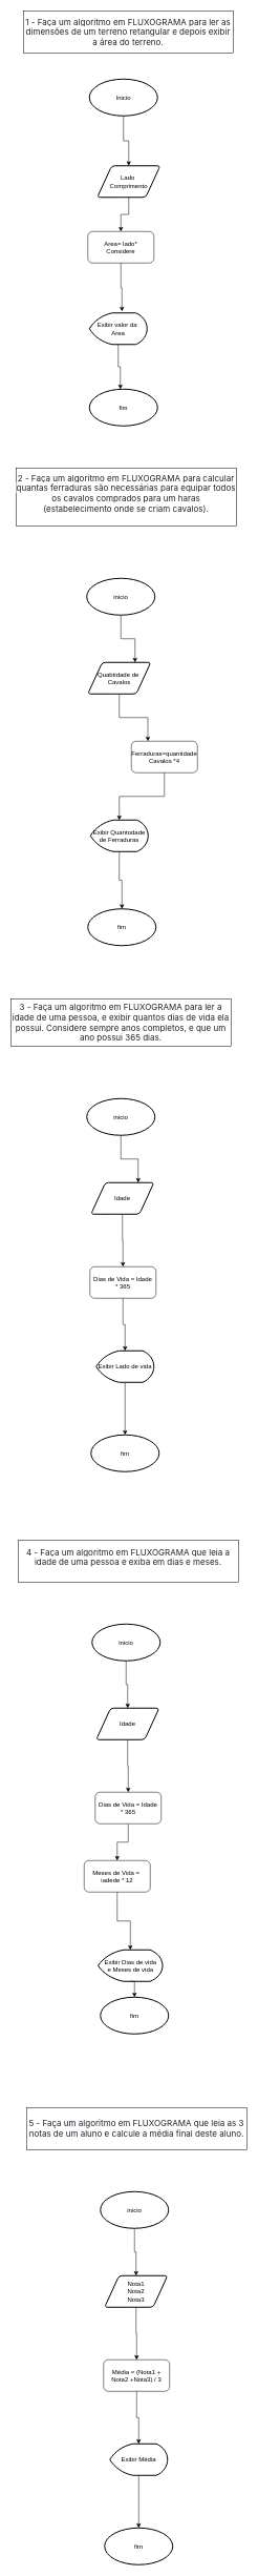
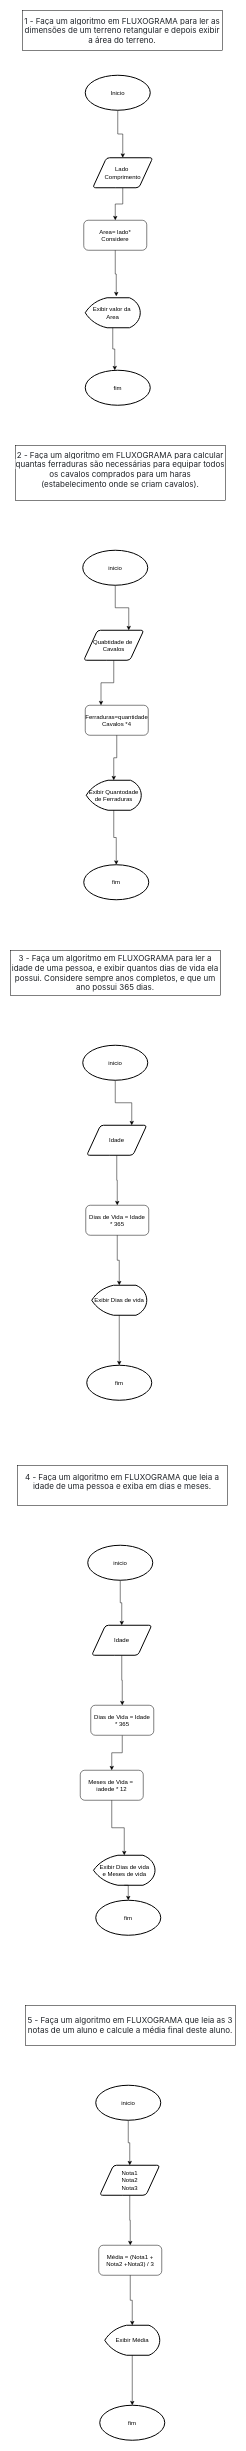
  <mxCell id="0" />
  <mxCell id="1" parent="0" />
  <mxCell id="2" value="&lt;span style=&quot;color: rgb(31, 35, 40); font-family: -apple-system, BlinkMacSystemFont, &amp;quot;Segoe UI&amp;quot;, &amp;quot;Noto Sans&amp;quot;, Helvetica, Arial, sans-serif, &amp;quot;Apple Color Emoji&amp;quot;, &amp;quot;Segoe UI Emoji&amp;quot;; font-size: 16px; text-align: start; background-color: rgb(255, 255, 255);&quot;&gt;1 - Faça um algoritmo em FLUXOGRAMA para ler as dimensões de um terreno retangular e depois exibir a área do terreno.&lt;/span&gt;" style="rounded=0;whiteSpace=wrap;html=1;" vertex="1" parent="1"><mxGeometry x="44" y="20" width="400" height="80" as="geometry" /></mxCell>
  <mxCell id="3" style="edgeStyle=orthogonalEdgeStyle;rounded=0;orthogonalLoop=1;jettySize=auto;html=1;exitX=0.5;exitY=1;exitDx=0;exitDy=0;exitPerimeter=0;entryX=0.5;entryY=0;entryDx=0;entryDy=0;" edge="1" parent="1" source="4" target="6"><mxGeometry relative="1" as="geometry" /></mxCell>
  <mxCell id="4" value="Inicio" style="strokeWidth=2;html=1;shape=mxgraph.flowchart.start_1;whiteSpace=wrap;" vertex="1" parent="1"><mxGeometry x="170" y="150" width="130" height="70" as="geometry" /></mxCell>
  <mxCell id="5" style="edgeStyle=orthogonalEdgeStyle;rounded=0;orthogonalLoop=1;jettySize=auto;html=1;exitX=0.5;exitY=1;exitDx=0;exitDy=0;entryX=0.5;entryY=0;entryDx=0;entryDy=0;" edge="1" parent="1" source="6" target="7"><mxGeometry relative="1" as="geometry" /></mxCell>
  <mxCell id="6" value="Lado&amp;nbsp;&lt;div&gt;Comprimento&lt;/div&gt;" style="shape=parallelogram;html=1;strokeWidth=2;perimeter=parallelogramPerimeter;whiteSpace=wrap;rounded=1;arcSize=12;size=0.23;" vertex="1" parent="1"><mxGeometry x="185" y="315" width="120" height="60" as="geometry" /></mxCell>
  <mxCell id="7" value="Area= lado*&lt;div&gt;Considere&lt;/div&gt;" style="rounded=1;whiteSpace=wrap;html=1;" vertex="1" parent="1"><mxGeometry x="167" y="440" width="126" height="60" as="geometry" /></mxCell>
  <mxCell id="8" value="Exibir valor da&amp;nbsp;&lt;div&gt;Area&lt;/div&gt;" style="strokeWidth=2;html=1;shape=mxgraph.flowchart.display;whiteSpace=wrap;" vertex="1" parent="1"><mxGeometry x="170" y="595" width="110" height="60" as="geometry" /></mxCell>
  <mxCell id="9" value="fim" style="strokeWidth=2;html=1;shape=mxgraph.flowchart.start_1;whiteSpace=wrap;" vertex="1" parent="1"><mxGeometry x="170" y="740" width="130" height="70" as="geometry" /></mxCell>
  <mxCell id="10" style="edgeStyle=orthogonalEdgeStyle;rounded=0;orthogonalLoop=1;jettySize=auto;html=1;exitX=0.5;exitY=1;exitDx=0;exitDy=0;entryX=0.564;entryY=-0.05;entryDx=0;entryDy=0;entryPerimeter=0;" edge="1" parent="1" source="7" target="8"><mxGeometry relative="1" as="geometry" /></mxCell>
  <mxCell id="11" style="edgeStyle=orthogonalEdgeStyle;rounded=0;orthogonalLoop=1;jettySize=auto;html=1;exitX=0.5;exitY=1;exitDx=0;exitDy=0;exitPerimeter=0;entryX=0.454;entryY=0;entryDx=0;entryDy=0;entryPerimeter=0;" edge="1" parent="1" source="8" target="9"><mxGeometry relative="1" as="geometry" /></mxCell>
  <mxCell id="12" value="&#10;&lt;span style=&quot;color: rgb(31, 35, 40); font-family: -apple-system, BlinkMacSystemFont, &amp;quot;Segoe UI&amp;quot;, &amp;quot;Noto Sans&amp;quot;, Helvetica, Arial, sans-serif, &amp;quot;Apple Color Emoji&amp;quot;, &amp;quot;Segoe UI Emoji&amp;quot;; font-size: 16px; font-style: normal; font-variant-ligatures: normal; font-variant-caps: normal; font-weight: 400; letter-spacing: normal; orphans: 2; text-align: start; text-indent: 0px; text-transform: none; widows: 2; word-spacing: 0px; -webkit-text-stroke-width: 0px; white-space: normal; background-color: rgb(255, 255, 255); text-decoration-thickness: initial; text-decoration-style: initial; text-decoration-color: initial; display: inline !important; float: none;&quot;&gt;2 - Faça um algoritmo em FLUXOGRAMA para calcular quantas ferraduras são necessárias para equipar todos os cavalos comprados para um haras (estabelecimento onde se criam cavalos).&lt;/span&gt;&#10;&#10;" style="rounded=0;whiteSpace=wrap;html=1;" vertex="1" parent="1"><mxGeometry x="30" y="890" width="420" height="110" as="geometry" /></mxCell>
  <mxCell id="13" style="edgeStyle=orthogonalEdgeStyle;rounded=0;orthogonalLoop=1;jettySize=auto;html=1;exitX=0.5;exitY=1;exitDx=0;exitDy=0;exitPerimeter=0;entryX=0.75;entryY=0;entryDx=0;entryDy=0;" edge="1" parent="1" source="14" target="16"><mxGeometry relative="1" as="geometry" /></mxCell>
  <mxCell id="14" value="inicio" style="strokeWidth=2;html=1;shape=mxgraph.flowchart.start_1;whiteSpace=wrap;" vertex="1" parent="1"><mxGeometry x="165" y="1100" width="130" height="70" as="geometry" /></mxCell>
  <mxCell id="15" style="edgeStyle=orthogonalEdgeStyle;rounded=0;orthogonalLoop=1;jettySize=auto;html=1;exitX=0.5;exitY=1;exitDx=0;exitDy=0;entryX=0.25;entryY=0;entryDx=0;entryDy=0;" edge="1" parent="1" source="16" target="17"><mxGeometry relative="1" as="geometry" /></mxCell>
  <mxCell id="16" value="Quabtidade de&amp;nbsp;&lt;div&gt;Cavalos&lt;/div&gt;" style="shape=parallelogram;html=1;strokeWidth=2;perimeter=parallelogramPerimeter;whiteSpace=wrap;rounded=1;arcSize=12;size=0.23;" vertex="1" parent="1"><mxGeometry x="167" y="1260" width="120" height="60" as="geometry" /></mxCell>
- <mxCell id="17" value="Ferraduras=quantidade&lt;div&gt;Cavalos *4&lt;/div&gt;" style="rounded=1;whiteSpace=wrap;html=1;" vertex="1" parent="1"><mxGeometry x="250" y="1410" width="126" height="60" as="geometry" /></mxCell>
+ <mxCell id="17" value="Ferraduras=quantidade&lt;div&gt;Cavalos *4&lt;/div&gt;" style="rounded=1;whiteSpace=wrap;html=1;" vertex="1" parent="1"><mxGeometry x="170" y="1410" width="126" height="60" as="geometry" /></mxCell>
  <mxCell id="18" value="Exibir Quantodade de Ferraduras" style="strokeWidth=2;html=1;shape=mxgraph.flowchart.display;whiteSpace=wrap;" vertex="1" parent="1"><mxGeometry x="172" y="1560" width="110" height="60" as="geometry" /></mxCell>
  <mxCell id="19" value="fim" style="strokeWidth=2;html=1;shape=mxgraph.flowchart.start_1;whiteSpace=wrap;" vertex="1" parent="1"><mxGeometry x="167" y="1729" width="130" height="70" as="geometry" /></mxCell>
  <mxCell id="20" value="&lt;span style=&quot;color: rgb(31, 35, 40); font-family: -apple-system, BlinkMacSystemFont, &amp;quot;Segoe UI&amp;quot;, &amp;quot;Noto Sans&amp;quot;, Helvetica, Arial, sans-serif, &amp;quot;Apple Color Emoji&amp;quot;, &amp;quot;Segoe UI Emoji&amp;quot;; font-size: 16px; text-align: start; background-color: rgb(255, 255, 255);&quot;&gt;3 - Faça um algoritmo em FLUXOGRAMA para ler a idade de uma pessoa, e exibir quantos dias de vida ela possui. Considere sempre anos completos, e que um ano possui 365 dias.&lt;/span&gt;" style="rounded=0;whiteSpace=wrap;html=1;" vertex="1" parent="1"><mxGeometry x="20" y="1900" width="420" height="90" as="geometry" /></mxCell>
  <mxCell id="21" style="edgeStyle=orthogonalEdgeStyle;rounded=0;orthogonalLoop=1;jettySize=auto;html=1;exitX=0.5;exitY=1;exitDx=0;exitDy=0;exitPerimeter=0;entryX=0.75;entryY=0;entryDx=0;entryDy=0;" edge="1" parent="1" source="22" target="24"><mxGeometry relative="1" as="geometry" /></mxCell>
  <mxCell id="22" value="inicio" style="strokeWidth=2;html=1;shape=mxgraph.flowchart.start_1;whiteSpace=wrap;" vertex="1" parent="1"><mxGeometry x="165" y="2090" width="130" height="70" as="geometry" /></mxCell>
  <mxCell id="23" style="edgeStyle=orthogonalEdgeStyle;rounded=0;orthogonalLoop=1;jettySize=auto;html=1;exitX=0.5;exitY=1;exitDx=0;exitDy=0;entryX=0.5;entryY=0;entryDx=0;entryDy=0;" edge="1" parent="1" source="24" target="25"><mxGeometry relative="1" as="geometry" /></mxCell>
  <mxCell id="24" value="Idade" style="shape=parallelogram;html=1;strokeWidth=2;perimeter=parallelogramPerimeter;whiteSpace=wrap;rounded=1;arcSize=12;size=0.23;" vertex="1" parent="1"><mxGeometry x="173" y="2250" width="120" height="60" as="geometry" /></mxCell>
  <mxCell id="25" value="Dias de Vida = Idade&lt;div&gt;* 365&lt;/div&gt;" style="rounded=1;whiteSpace=wrap;html=1;" vertex="1" parent="1"><mxGeometry x="171" y="2410" width="126" height="60" as="geometry" /></mxCell>
- <mxCell id="26" value="Exibir Lado de vida" style="strokeWidth=2;html=1;shape=mxgraph.flowchart.display;whiteSpace=wrap;" vertex="1" parent="1"><mxGeometry x="183" y="2570" width="110" height="60" as="geometry" /></mxCell>
+ <mxCell id="26" value="Exibir Dias de vida" style="strokeWidth=2;html=1;shape=mxgraph.flowchart.display;whiteSpace=wrap;" vertex="1" parent="1"><mxGeometry x="183" y="2570" width="110" height="60" as="geometry" /></mxCell>
  <mxCell id="27" value="fim" style="strokeWidth=2;html=1;shape=mxgraph.flowchart.start_1;whiteSpace=wrap;" vertex="1" parent="1"><mxGeometry x="173" y="2730" width="130" height="70" as="geometry" /></mxCell>
  <mxCell id="28" value="&#10;&lt;span style=&quot;color: rgb(31, 35, 40); font-family: -apple-system, BlinkMacSystemFont, &amp;quot;Segoe UI&amp;quot;, &amp;quot;Noto Sans&amp;quot;, Helvetica, Arial, sans-serif, &amp;quot;Apple Color Emoji&amp;quot;, &amp;quot;Segoe UI Emoji&amp;quot;; font-size: 16px; font-style: normal; font-variant-ligatures: normal; font-variant-caps: normal; font-weight: 400; letter-spacing: normal; orphans: 2; text-align: start; text-indent: 0px; text-transform: none; widows: 2; word-spacing: 0px; -webkit-text-stroke-width: 0px; white-space: normal; background-color: rgb(255, 255, 255); text-decoration-thickness: initial; text-decoration-style: initial; text-decoration-color: initial; display: inline !important; float: none;&quot;&gt;4 - Faça um algoritmo em FLUXOGRAMA que leia a idade de uma pessoa e exiba em dias e meses.&lt;/span&gt;&#10;&#10;" style="rounded=0;whiteSpace=wrap;html=1;" vertex="1" parent="1"><mxGeometry x="34" y="2930" width="420" height="80" as="geometry" /></mxCell>
  <mxCell id="29" style="edgeStyle=orthogonalEdgeStyle;rounded=0;orthogonalLoop=1;jettySize=auto;html=1;exitX=0.5;exitY=1;exitDx=0;exitDy=0;exitPerimeter=0;entryX=0.5;entryY=0;entryDx=0;entryDy=0;" edge="1" parent="1" source="30" target="32"><mxGeometry relative="1" as="geometry" /></mxCell>
  <mxCell id="30" value="inicio" style="strokeWidth=2;html=1;shape=mxgraph.flowchart.start_1;whiteSpace=wrap;" vertex="1" parent="1"><mxGeometry x="175" y="3090" width="130" height="70" as="geometry" /></mxCell>
  <mxCell id="31" style="edgeStyle=orthogonalEdgeStyle;rounded=0;orthogonalLoop=1;jettySize=auto;html=1;exitX=0.5;exitY=1;exitDx=0;exitDy=0;entryX=0.5;entryY=0;entryDx=0;entryDy=0;" edge="1" parent="1" source="32" target="34"><mxGeometry relative="1" as="geometry" /></mxCell>
  <mxCell id="32" value="Idade" style="shape=parallelogram;html=1;strokeWidth=2;perimeter=parallelogramPerimeter;whiteSpace=wrap;rounded=1;arcSize=12;size=0.23;" vertex="1" parent="1"><mxGeometry x="183" y="3250" width="120" height="60" as="geometry" /></mxCell>
  <mxCell id="33" style="edgeStyle=orthogonalEdgeStyle;rounded=0;orthogonalLoop=1;jettySize=auto;html=1;exitX=0.5;exitY=1;exitDx=0;exitDy=0;entryX=0.5;entryY=0;entryDx=0;entryDy=0;" edge="1" parent="1" source="34" target="37"><mxGeometry relative="1" as="geometry" /></mxCell>
  <mxCell id="34" value="Dias de Vida = Idade&lt;div&gt;* 365&lt;/div&gt;" style="rounded=1;whiteSpace=wrap;html=1;" vertex="1" parent="1"><mxGeometry x="181" y="3410" width="126" height="60" as="geometry" /></mxCell>
  <mxCell id="35" value="Exibir Dias de vida&lt;div&gt;e Meses de vida&lt;/div&gt;" style="strokeWidth=2;html=1;shape=mxgraph.flowchart.display;whiteSpace=wrap;" vertex="1" parent="1"><mxGeometry x="186.5" y="3710" width="123" height="60" as="geometry" /></mxCell>
  <mxCell id="36" value="fim" style="strokeWidth=2;html=1;shape=mxgraph.flowchart.start_1;whiteSpace=wrap;" vertex="1" parent="1"><mxGeometry x="191" y="3800" width="130" height="70" as="geometry" /></mxCell>
  <mxCell id="37" value="Meses de Vida =&amp;nbsp;&lt;div&gt;iadede * 12&lt;/div&gt;" style="rounded=1;whiteSpace=wrap;html=1;" vertex="1" parent="1"><mxGeometry x="160" y="3540" width="126" height="60" as="geometry" /></mxCell>
  <mxCell id="38" value="&lt;span style=&quot;color: rgb(31, 35, 40); font-family: -apple-system, BlinkMacSystemFont, &amp;quot;Segoe UI&amp;quot;, &amp;quot;Noto Sans&amp;quot;, Helvetica, Arial, sans-serif, &amp;quot;Apple Color Emoji&amp;quot;, &amp;quot;Segoe UI Emoji&amp;quot;; font-size: 16px; text-align: start; background-color: rgb(255, 255, 255);&quot;&gt;5 - Faça um algoritmo em FLUXOGRAMA que leia as 3 notas de um aluno e calcule a média final deste aluno.&lt;/span&gt;" style="rounded=0;whiteSpace=wrap;html=1;" vertex="1" parent="1"><mxGeometry x="50" y="4010" width="420" height="80" as="geometry" /></mxCell>
  <mxCell id="39" style="edgeStyle=orthogonalEdgeStyle;rounded=0;orthogonalLoop=1;jettySize=auto;html=1;entryX=0.5;entryY=0;entryDx=0;entryDy=0;" edge="1" parent="1" source="40" target="42"><mxGeometry relative="1" as="geometry" /></mxCell>
  <mxCell id="40" value="inicio" style="strokeWidth=2;html=1;shape=mxgraph.flowchart.start_1;whiteSpace=wrap;" vertex="1" parent="1"><mxGeometry x="191" y="4170" width="130" height="70" as="geometry" /></mxCell>
  <mxCell id="41" style="edgeStyle=orthogonalEdgeStyle;rounded=0;orthogonalLoop=1;jettySize=auto;html=1;exitX=0.5;exitY=1;exitDx=0;exitDy=0;entryX=0.5;entryY=0;entryDx=0;entryDy=0;" edge="1" parent="1" source="42" target="43"><mxGeometry relative="1" as="geometry" /></mxCell>
  <mxCell id="42" value="Nota1&lt;div&gt;Nota2&lt;/div&gt;&lt;div&gt;Nota3&lt;/div&gt;" style="shape=parallelogram;html=1;strokeWidth=2;perimeter=parallelogramPerimeter;whiteSpace=wrap;rounded=1;arcSize=12;size=0.23;" vertex="1" parent="1"><mxGeometry x="199" y="4330" width="120" height="60" as="geometry" /></mxCell>
  <mxCell id="43" value="Média = (Nota1 +&lt;div&gt;Nota2 +Nota3) / 3&lt;/div&gt;" style="rounded=1;whiteSpace=wrap;html=1;" vertex="1" parent="1"><mxGeometry x="197" y="4490" width="126" height="60" as="geometry" /></mxCell>
  <mxCell id="44" value="Exibir Média" style="strokeWidth=2;html=1;shape=mxgraph.flowchart.display;whiteSpace=wrap;" vertex="1" parent="1"><mxGeometry x="209" y="4650" width="110" height="60" as="geometry" /></mxCell>
  <mxCell id="45" value="fim" style="strokeWidth=2;html=1;shape=mxgraph.flowchart.start_1;whiteSpace=wrap;" vertex="1" parent="1"><mxGeometry x="199" y="4810" width="130" height="70" as="geometry" /></mxCell>
  <mxCell id="46" style="edgeStyle=orthogonalEdgeStyle;rounded=0;orthogonalLoop=1;jettySize=auto;html=1;exitX=0.5;exitY=1;exitDx=0;exitDy=0;entryX=0.5;entryY=0;entryDx=0;entryDy=0;entryPerimeter=0;" edge="1" parent="1" source="17" target="18"><mxGeometry relative="1" as="geometry" /></mxCell>
  <mxCell id="47" style="edgeStyle=orthogonalEdgeStyle;rounded=0;orthogonalLoop=1;jettySize=auto;html=1;exitX=0.5;exitY=1;exitDx=0;exitDy=0;exitPerimeter=0;entryX=0.5;entryY=0;entryDx=0;entryDy=0;entryPerimeter=0;" edge="1" parent="1" source="18" target="19"><mxGeometry relative="1" as="geometry" /></mxCell>
  <mxCell id="48" style="edgeStyle=orthogonalEdgeStyle;rounded=0;orthogonalLoop=1;jettySize=auto;html=1;exitX=0.5;exitY=1;exitDx=0;exitDy=0;entryX=0.5;entryY=0;entryDx=0;entryDy=0;entryPerimeter=0;" edge="1" parent="1" source="25" target="26"><mxGeometry relative="1" as="geometry" /></mxCell>
  <mxCell id="49" style="edgeStyle=orthogonalEdgeStyle;rounded=0;orthogonalLoop=1;jettySize=auto;html=1;exitX=0.5;exitY=1;exitDx=0;exitDy=0;exitPerimeter=0;entryX=0.5;entryY=0;entryDx=0;entryDy=0;entryPerimeter=0;" edge="1" parent="1" source="26" target="27"><mxGeometry relative="1" as="geometry" /></mxCell>
  <mxCell id="50" style="edgeStyle=orthogonalEdgeStyle;rounded=0;orthogonalLoop=1;jettySize=auto;html=1;exitX=0.5;exitY=1;exitDx=0;exitDy=0;entryX=0.5;entryY=0;entryDx=0;entryDy=0;entryPerimeter=0;" edge="1" parent="1" source="37" target="35"><mxGeometry relative="1" as="geometry" /></mxCell>
  <mxCell id="51" style="edgeStyle=orthogonalEdgeStyle;rounded=0;orthogonalLoop=1;jettySize=auto;html=1;exitX=0.5;exitY=1;exitDx=0;exitDy=0;exitPerimeter=0;entryX=0.5;entryY=0;entryDx=0;entryDy=0;entryPerimeter=0;" edge="1" parent="1" source="35" target="36"><mxGeometry relative="1" as="geometry" /></mxCell>
  <mxCell id="52" style="edgeStyle=orthogonalEdgeStyle;rounded=0;orthogonalLoop=1;jettySize=auto;html=1;exitX=0.5;exitY=1;exitDx=0;exitDy=0;entryX=0.5;entryY=0;entryDx=0;entryDy=0;entryPerimeter=0;" edge="1" parent="1" source="43" target="44"><mxGeometry relative="1" as="geometry" /></mxCell>
  <mxCell id="53" style="edgeStyle=orthogonalEdgeStyle;rounded=0;orthogonalLoop=1;jettySize=auto;html=1;exitX=0.5;exitY=1;exitDx=0;exitDy=0;exitPerimeter=0;entryX=0.5;entryY=0;entryDx=0;entryDy=0;entryPerimeter=0;" edge="1" parent="1" source="44" target="45"><mxGeometry relative="1" as="geometry" /></mxCell>
